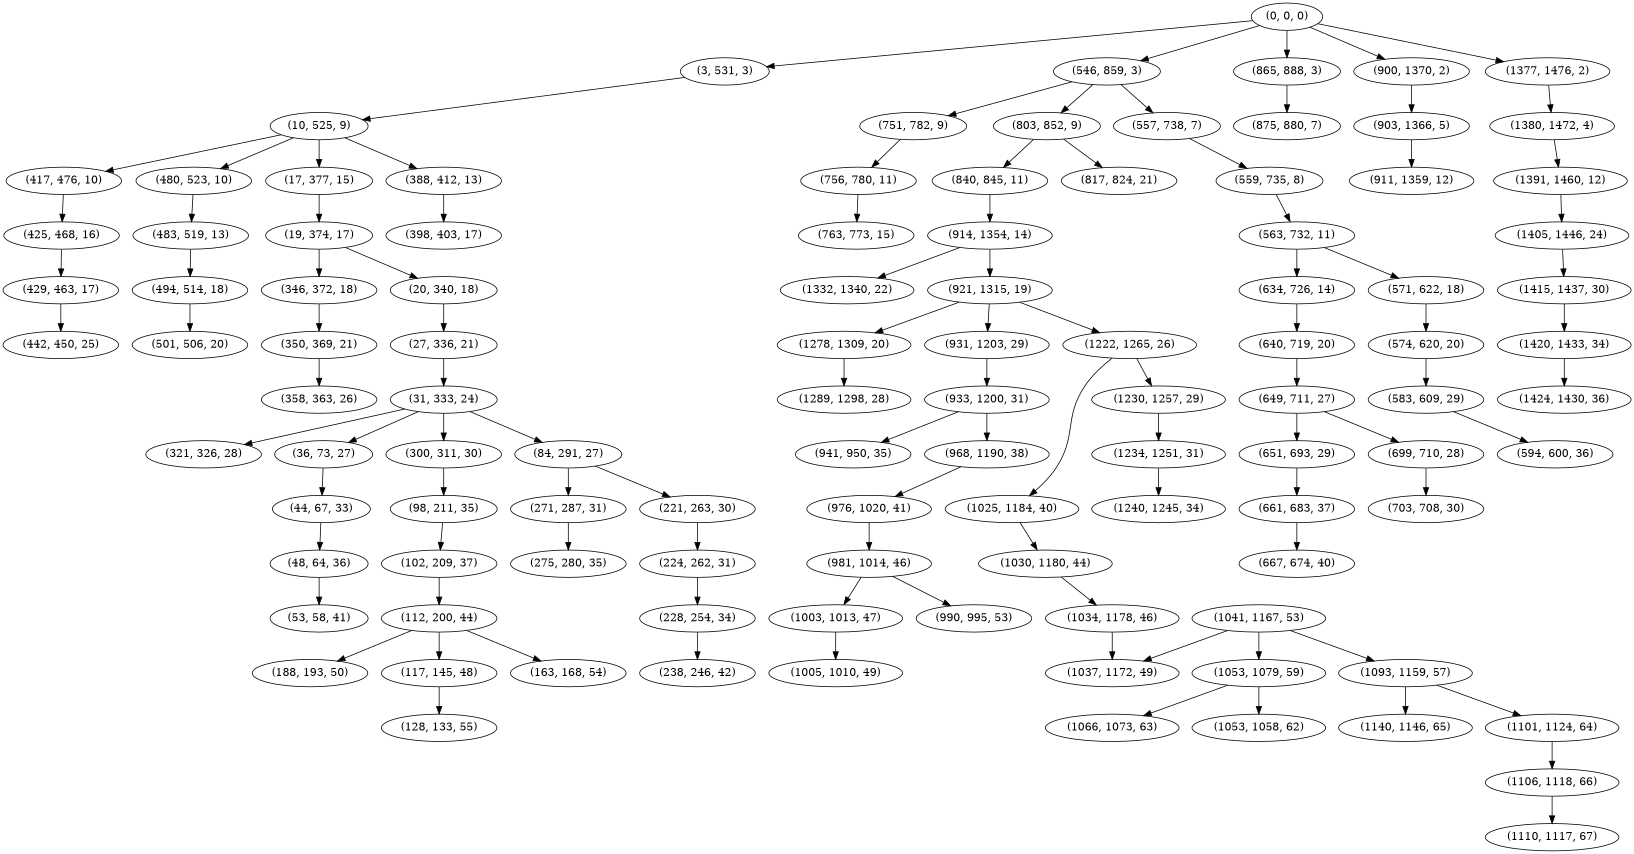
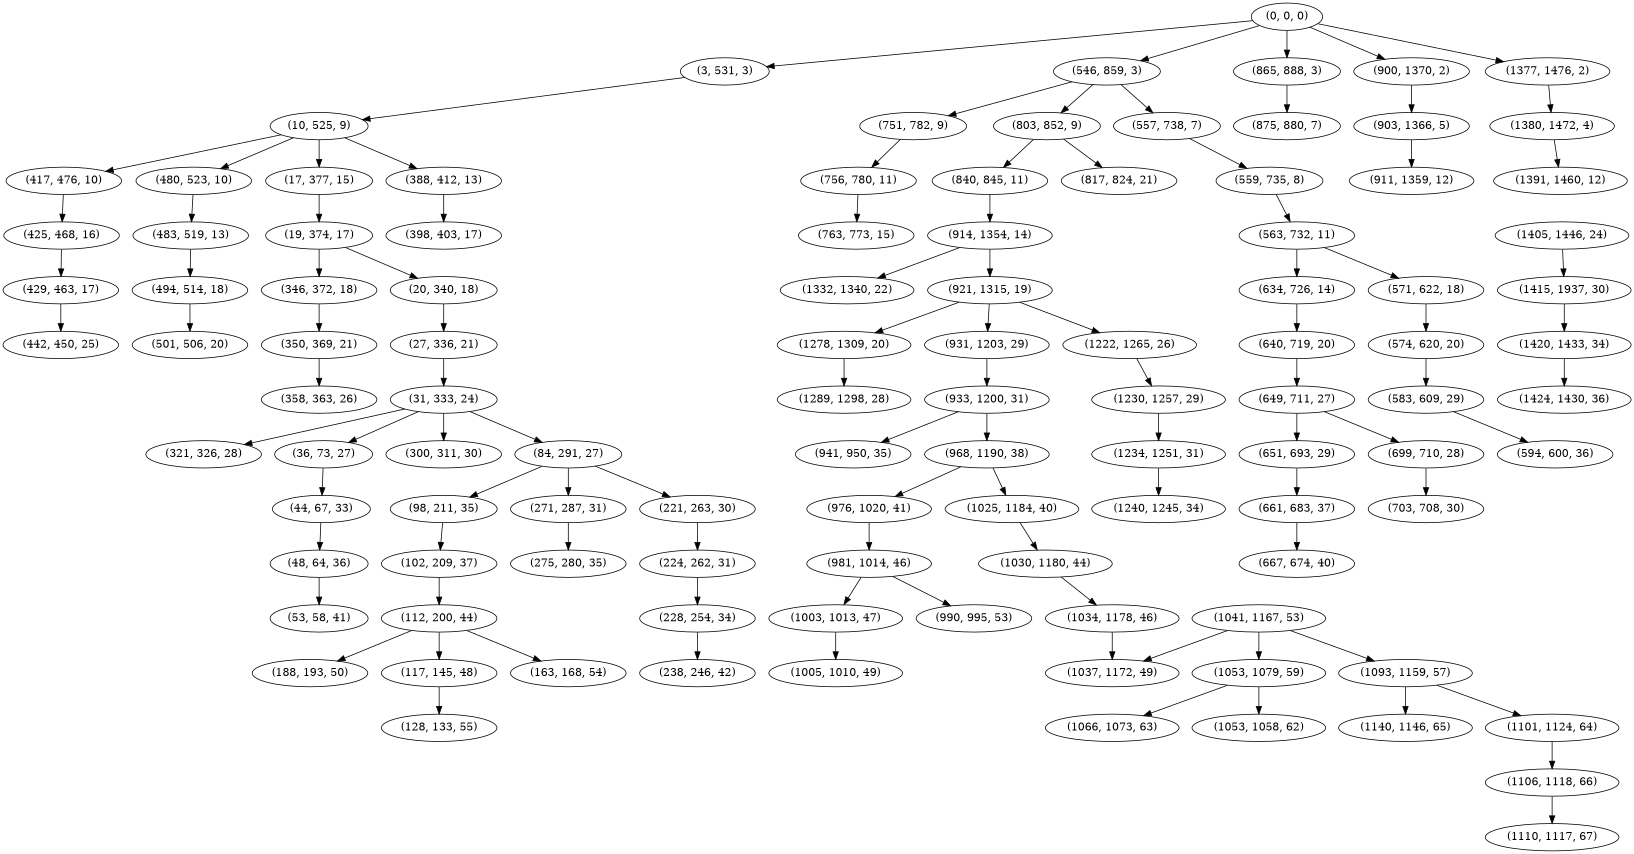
  digraph {
    "(0, 0, 0)"
    "(3, 531, 3)"
    "(546, 859, 3)"
    "(865, 888, 3)"
    "(900, 1370, 2)"
    "(1377, 1476, 2)"
    "(10, 525, 9)"
    "(557, 738, 7)"
    "(751, 782, 9)"
    "(803, 852, 9)"
    "(875, 880, 7)"
    "(903, 1366, 5)"
    "(1380, 1472, 4)"
    "(17, 377, 15)"
    "(388, 412, 13)"
    "(417, 476, 10)"
    "(480, 523, 10)"
    "(19, 374, 17)"
    "(398, 403, 17)"
    "(425, 468, 16)"
    "(483, 519, 13)"
    "(20, 340, 18)"
    "(346, 372, 18)"
    "(27, 336, 21)"
    "(350, 369, 21)"
    "(31, 333, 24)"
    "(36, 73, 27)"
    "(84, 291, 27)"
    "(300, 311, 30)"
    "(321, 326, 28)"
    "(44, 67, 33)"
    "(98, 211, 35)"
    "(221, 263, 30)"
    "(271, 287, 31)"
    "(48, 64, 36)"
    "(53, 58, 41)"
    "(102, 209, 37)"
    "(224, 262, 31)"
    "(275, 280, 35)"
    "(112, 200, 44)"
    "(117, 145, 48)"
    "(163, 168, 54)"
    "(188, 193, 50)"
    "(128, 133, 55)"
    "(228, 254, 34)"
    "(238, 246, 42)"
    "(358, 363, 26)"
    "(429, 463, 17)"
    "(442, 450, 25)"
    "(494, 514, 18)"
    "(501, 506, 20)"
    "(559, 735, 8)"
    "(756, 780, 11)"
    "(817, 824, 21)"
    "(840, 845, 11)"
    "(563, 732, 11)"
    "(571, 622, 18)"
    "(634, 726, 14)"
    "(574, 620, 20)"
    "(640, 719, 20)"
    "(583, 609, 29)"
    "(594, 600, 36)"
    "(649, 711, 27)"
    "(651, 693, 29)"
    "(699, 710, 28)"
    "(661, 683, 37)"
    "(703, 708, 30)"
    "(667, 674, 40)"
    "(763, 773, 15)"
    "(914, 1354, 14)"
    "(911, 1359, 12)"
    "(921, 1315, 19)"
    "(1332, 1340, 22)"
    "(931, 1203, 29)"
    "(1222, 1265, 26)"
    "(1278, 1309, 20)"
    "(933, 1200, 31)"
    "(1230, 1257, 29)"
    "(1289, 1298, 28)"
    "(941, 950, 35)"
    "(968, 1190, 38)"
    "(976, 1020, 41)"
    "(1025, 1184, 40)"
    "(981, 1014, 46)"
    "(1030, 1180, 44)"
    "(990, 995, 53)"
    "(1003, 1013, 47)"
    "(1005, 1010, 49)"
    "(1034, 1178, 46)"
    "(1037, 1172, 49)"
    "(1041, 1167, 53)"
    n92 [label="(1053, 1079, 59)"]
    "(1093, 1159, 57)"
    "(1053, 1058, 62)"
    "(1066, 1073, 63)"
    "(1101, 1124, 64)"
    "(1140, 1146, 65)"
    "(1106, 1118, 66)"
    "(1110, 1117, 67)"
    "(1234, 1251, 31)"
    "(1240, 1245, 34)"
    "(1391, 1460, 12)"
    "(1405, 1446, 24)"
-   "(1415, 1437, 30)"
+   "(1415, 1437, 30)" [label="(1415, 1937, 30)"]
    "(1420, 1433, 34)"
    "(1424, 1430, 36)"
    "(0, 0, 0)" -> "(3, 531, 3)"
    "(0, 0, 0)" -> "(546, 859, 3)"
    "(0, 0, 0)" -> "(865, 888, 3)"
    "(0, 0, 0)" -> "(900, 1370, 2)"
    "(0, 0, 0)" -> "(1377, 1476, 2)"
    "(3, 531, 3)" -> "(10, 525, 9)"
    "(546, 859, 3)" -> "(557, 738, 7)"
    "(546, 859, 3)" -> "(751, 782, 9)"
    "(546, 859, 3)" -> "(803, 852, 9)"
    "(865, 888, 3)" -> "(875, 880, 7)"
    "(900, 1370, 2)" -> "(903, 1366, 5)"
    "(1377, 1476, 2)" -> "(1380, 1472, 4)"
    "(10, 525, 9)" -> "(17, 377, 15)"
    "(10, 525, 9)" -> "(388, 412, 13)"
    "(10, 525, 9)" -> "(417, 476, 10)"
    "(10, 525, 9)" -> "(480, 523, 10)"
    "(557, 738, 7)" -> "(559, 735, 8)"
    "(751, 782, 9)" -> "(756, 780, 11)"
    "(803, 852, 9)" -> "(817, 824, 21)"
    "(803, 852, 9)" -> "(840, 845, 11)"
    "(903, 1366, 5)" -> "(911, 1359, 12)"
    "(1380, 1472, 4)" -> "(1391, 1460, 12)"
    "(17, 377, 15)" -> "(19, 374, 17)"
    "(388, 412, 13)" -> "(398, 403, 17)"
    "(417, 476, 10)" -> "(425, 468, 16)"
    "(480, 523, 10)" -> "(483, 519, 13)"
    "(19, 374, 17)" -> "(20, 340, 18)"
    "(19, 374, 17)" -> "(346, 372, 18)"
    "(425, 468, 16)" -> "(429, 463, 17)"
    "(483, 519, 13)" -> "(494, 514, 18)"
    "(20, 340, 18)" -> "(27, 336, 21)"
    "(346, 372, 18)" -> "(350, 369, 21)"
    "(27, 336, 21)" -> "(31, 333, 24)"
    "(350, 369, 21)" -> "(358, 363, 26)"
    "(31, 333, 24)" -> "(36, 73, 27)"
    "(31, 333, 24)" -> "(84, 291, 27)"
    "(31, 333, 24)" -> "(300, 311, 30)"
    "(31, 333, 24)" -> "(321, 326, 28)"
    "(36, 73, 27)" -> "(44, 67, 33)"
-   "(300, 311, 30)" -> "(98, 211, 35)"
+   "(84, 291, 27)" -> "(98, 211, 35)"
    "(84, 291, 27)" -> "(221, 263, 30)"
    "(84, 291, 27)" -> "(271, 287, 31)"
    "(44, 67, 33)" -> "(48, 64, 36)"
    "(98, 211, 35)" -> "(102, 209, 37)"
    "(221, 263, 30)" -> "(224, 262, 31)"
    "(271, 287, 31)" -> "(275, 280, 35)"
    "(48, 64, 36)" -> "(53, 58, 41)"
    "(102, 209, 37)" -> "(112, 200, 44)"
    "(224, 262, 31)" -> "(228, 254, 34)"
    "(112, 200, 44)" -> "(117, 145, 48)"
    "(112, 200, 44)" -> "(163, 168, 54)"
    "(112, 200, 44)" -> "(188, 193, 50)"
    "(117, 145, 48)" -> "(128, 133, 55)"
    "(228, 254, 34)" -> "(238, 246, 42)"
    "(429, 463, 17)" -> "(442, 450, 25)"
    "(494, 514, 18)" -> "(501, 506, 20)"
    "(559, 735, 8)" -> "(563, 732, 11)"
    "(756, 780, 11)" -> "(763, 773, 15)"
    "(840, 845, 11)" -> "(914, 1354, 14)"
    "(563, 732, 11)" -> "(571, 622, 18)"
    "(563, 732, 11)" -> "(634, 726, 14)"
    "(571, 622, 18)" -> "(574, 620, 20)"
    "(634, 726, 14)" -> "(640, 719, 20)"
    "(574, 620, 20)" -> "(583, 609, 29)"
    "(640, 719, 20)" -> "(649, 711, 27)"
    "(583, 609, 29)" -> "(594, 600, 36)"
    "(649, 711, 27)" -> "(651, 693, 29)"
    "(649, 711, 27)" -> "(699, 710, 28)"
    "(651, 693, 29)" -> "(661, 683, 37)"
    "(699, 710, 28)" -> "(703, 708, 30)"
    "(661, 683, 37)" -> "(667, 674, 40)"
    "(914, 1354, 14)" -> "(921, 1315, 19)"
    "(914, 1354, 14)" -> "(1332, 1340, 22)"
    "(921, 1315, 19)" -> "(931, 1203, 29)"
    "(921, 1315, 19)" -> "(1222, 1265, 26)"
    "(921, 1315, 19)" -> "(1278, 1309, 20)"
    "(931, 1203, 29)" -> "(933, 1200, 31)"
    "(1222, 1265, 26)" -> "(1230, 1257, 29)"
    "(1278, 1309, 20)" -> "(1289, 1298, 28)"
    "(933, 1200, 31)" -> "(941, 950, 35)"
    "(933, 1200, 31)" -> "(968, 1190, 38)"
    "(1230, 1257, 29)" -> "(1234, 1251, 31)"
    "(968, 1190, 38)" -> "(976, 1020, 41)"
-   "(1222, 1265, 26)" -> "(1025, 1184, 40)"
+   "(968, 1190, 38)" -> "(1025, 1184, 40)"
    "(976, 1020, 41)" -> "(981, 1014, 46)"
    "(1025, 1184, 40)" -> "(1030, 1180, 44)"
    "(981, 1014, 46)" -> "(990, 995, 53)"
    "(981, 1014, 46)" -> "(1003, 1013, 47)"
    "(1030, 1180, 44)" -> "(1034, 1178, 46)"
    "(1003, 1013, 47)" -> "(1005, 1010, 49)"
    "(1034, 1178, 46)" -> "(1037, 1172, 49)"
    "(1041, 1167, 53)" -> "(1037, 1172, 49)"
    "(1041, 1167, 53)" -> n92
    "(1041, 1167, 53)" -> "(1093, 1159, 57)"
    n92 -> "(1053, 1058, 62)"
    n92 -> "(1066, 1073, 63)"
    "(1093, 1159, 57)" -> "(1101, 1124, 64)"
    "(1093, 1159, 57)" -> "(1140, 1146, 65)"
    "(1101, 1124, 64)" -> "(1106, 1118, 66)"
    "(1106, 1118, 66)" -> "(1110, 1117, 67)"
    "(1234, 1251, 31)" -> "(1240, 1245, 34)"
-   "(1391, 1460, 12)" -> "(1405, 1446, 24)"
    "(1405, 1446, 24)" -> "(1415, 1437, 30)"
    "(1415, 1437, 30)" -> "(1420, 1433, 34)"
    "(1420, 1433, 34)" -> "(1424, 1430, 36)"
  }
